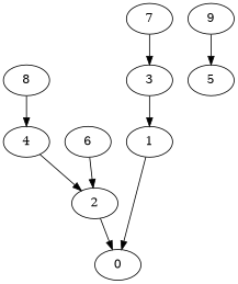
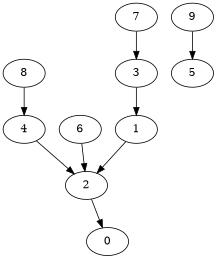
  digraph {
    "Duplicate states"=0
    GraphType=InTree
    "Max states in OPEN"=0
    Modes="120000ms; topo-ordered tasks, ; Pruning: task equivalence, fixed order ready list, ; F-value: ; Optimisation: best schedule length (SL) optimisation on equal, "
    NumberOfTasks=10
    "Pruned using list schedule length"=333
    "States removed from OPEN"=0
    TargetSystem="Homogeneous-16"
    "Time to schedule (ms)"=164
    "Total idle time"=2
    "Total schedule length"=38
    "Total sequential time"=59
    "Total states created"=693
    node ["Finish time"=2 Processor=0 "Start time"=0 Weight=11]
    edge [Weight=10]
    0 ["Finish time"=38 "Start time"=27]
    1 ["Finish time"=17 Processor=1 "Start time"=13 Weight=4]
    2 ["Finish time"=25 "Start time"=14]
    3 ["Finish time"=13 Processor=1 "Start time"=2]
    4 ["Finish time"=6 Processor=2 "Start time"=4 Weight=2]
    5 ["Finish time"=14 "Start time"=9 Weight=5]
    6 ["Finish time"=9 "Start time"=2 Weight=7]
    7 [Processor=1 Weight=2]
    8 ["Finish time"=4 Processor=2 Weight=4]
    9 [Weight=2]
-   1 -> 0
+   1 -> 2
    2 -> 0
    3 -> 1 [Weight=8]
    4 -> 2 [Weight=3]
    6 -> 2 [Weight=5]
    7 -> 3 [Weight=2]
    8 -> 4 [Weight=6]
    9 -> 5 [Weight=9]
  }
